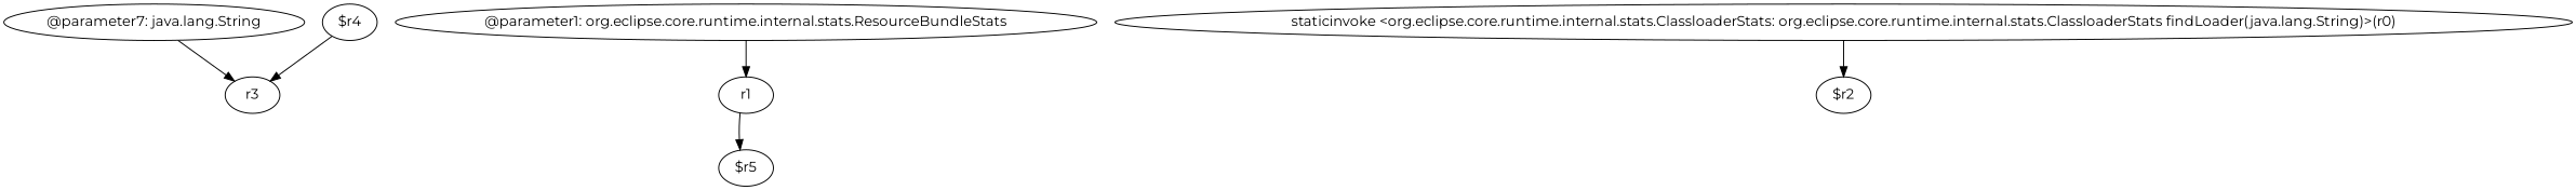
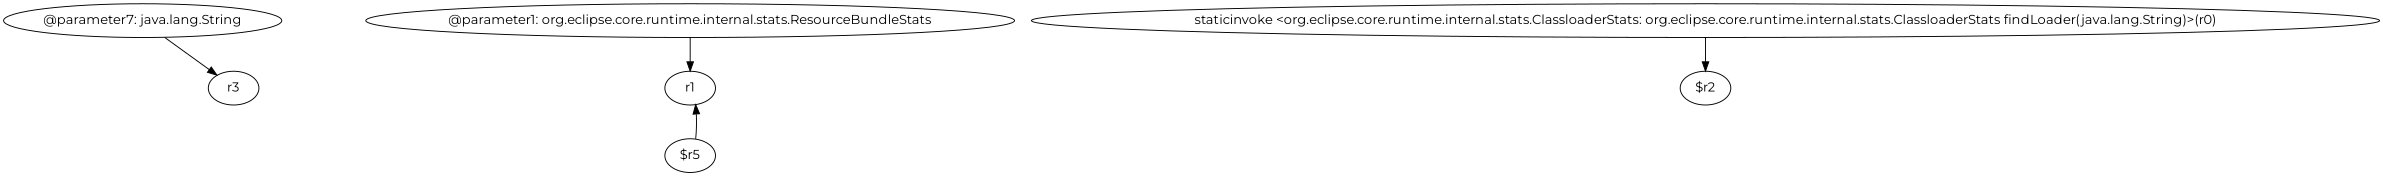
  digraph {
    fontname=Montserrat
    node [fontname=Montserrat]
    edge [fontname=Montserrat]
    n1 [label="@parameter7: java.lang.String"]
    n2 [label=r3]
-   n3 [label="$r4"]
    n4 [label="@parameter1: org.eclipse.core.runtime.internal.stats.ResourceBundleStats"]
    n5 [label=r1]
    n6 [label="$r5"]
    n7 [label="staticinvoke <org.eclipse.core.runtime.internal.stats.ClassloaderStats: org.eclipse.core.runtime.internal.stats.ClassloaderStats findLoader(java.lang.String)>(r0)"]
    n8 [label="$r2"]
    n1 -> n2
-   n3 -> n2
    n4 -> n5
-   n5 -> n6
+   n6 -> n5
    n7 -> n8
  }
